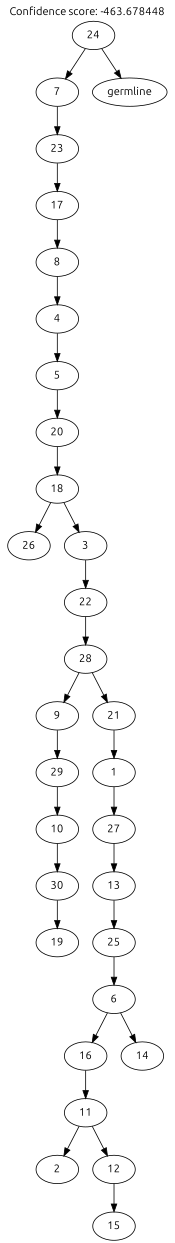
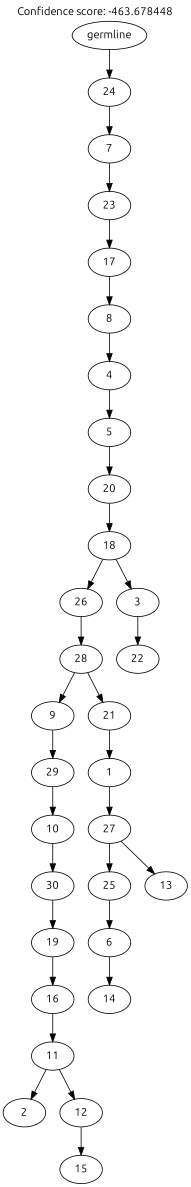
  digraph {
    fontname=Ubuntu
    label="Confidence score: -463.678448"
    labelloc=t
    node [fontname=Ubuntu]
    edge [fontname=Ubuntu]
    n1 [label=15]
    n2 [label=2]
    n3 [label=12]
    n4 [label=11]
    n5 [label=16]
    n6 [label=19]
    n7 [label=30]
    n8 [label=10]
    n9 [label=29]
    n10 [label=9]
    n11 [label=6]
    n12 [label=14]
    n13 [label=25]
    n14 [label=13]
    n15 [label=27]
    n16 [label=1]
    n17 [label=21]
    n18 [label=28]
    n19 [label=26]
    n20 [label=22]
    n21 [label=3]
    n22 [label=18]
    n23 [label=20]
    n24 [label=5]
    n25 [label=4]
    n26 [label=8]
    n27 [label=17]
    n28 [label=23]
    n29 [label=7]
    n30 [label=24]
    n31 [label=germline]
    n3 -> n1
    n4 -> n2
    n4 -> n3
    n5 -> n4
-   n11 -> n5
+   n6 -> n5
    n7 -> n6
    n8 -> n7
    n9 -> n8
    n10 -> n9
    n11 -> n12
    n13 -> n11
-   n14 -> n13
+   n15 -> n13
    n15 -> n14
    n16 -> n15
    n17 -> n16
    n18 -> n10
    n18 -> n17
-   n20 -> n18
+   n19 -> n18
    n21 -> n20
    n22 -> n19
    n22 -> n21
    n23 -> n22
    n24 -> n23
    n25 -> n24
    n26 -> n25
    n27 -> n26
    n28 -> n27
    n29 -> n28
    n30 -> n29
-   n30 -> n31
+   n31 -> n30
  }
